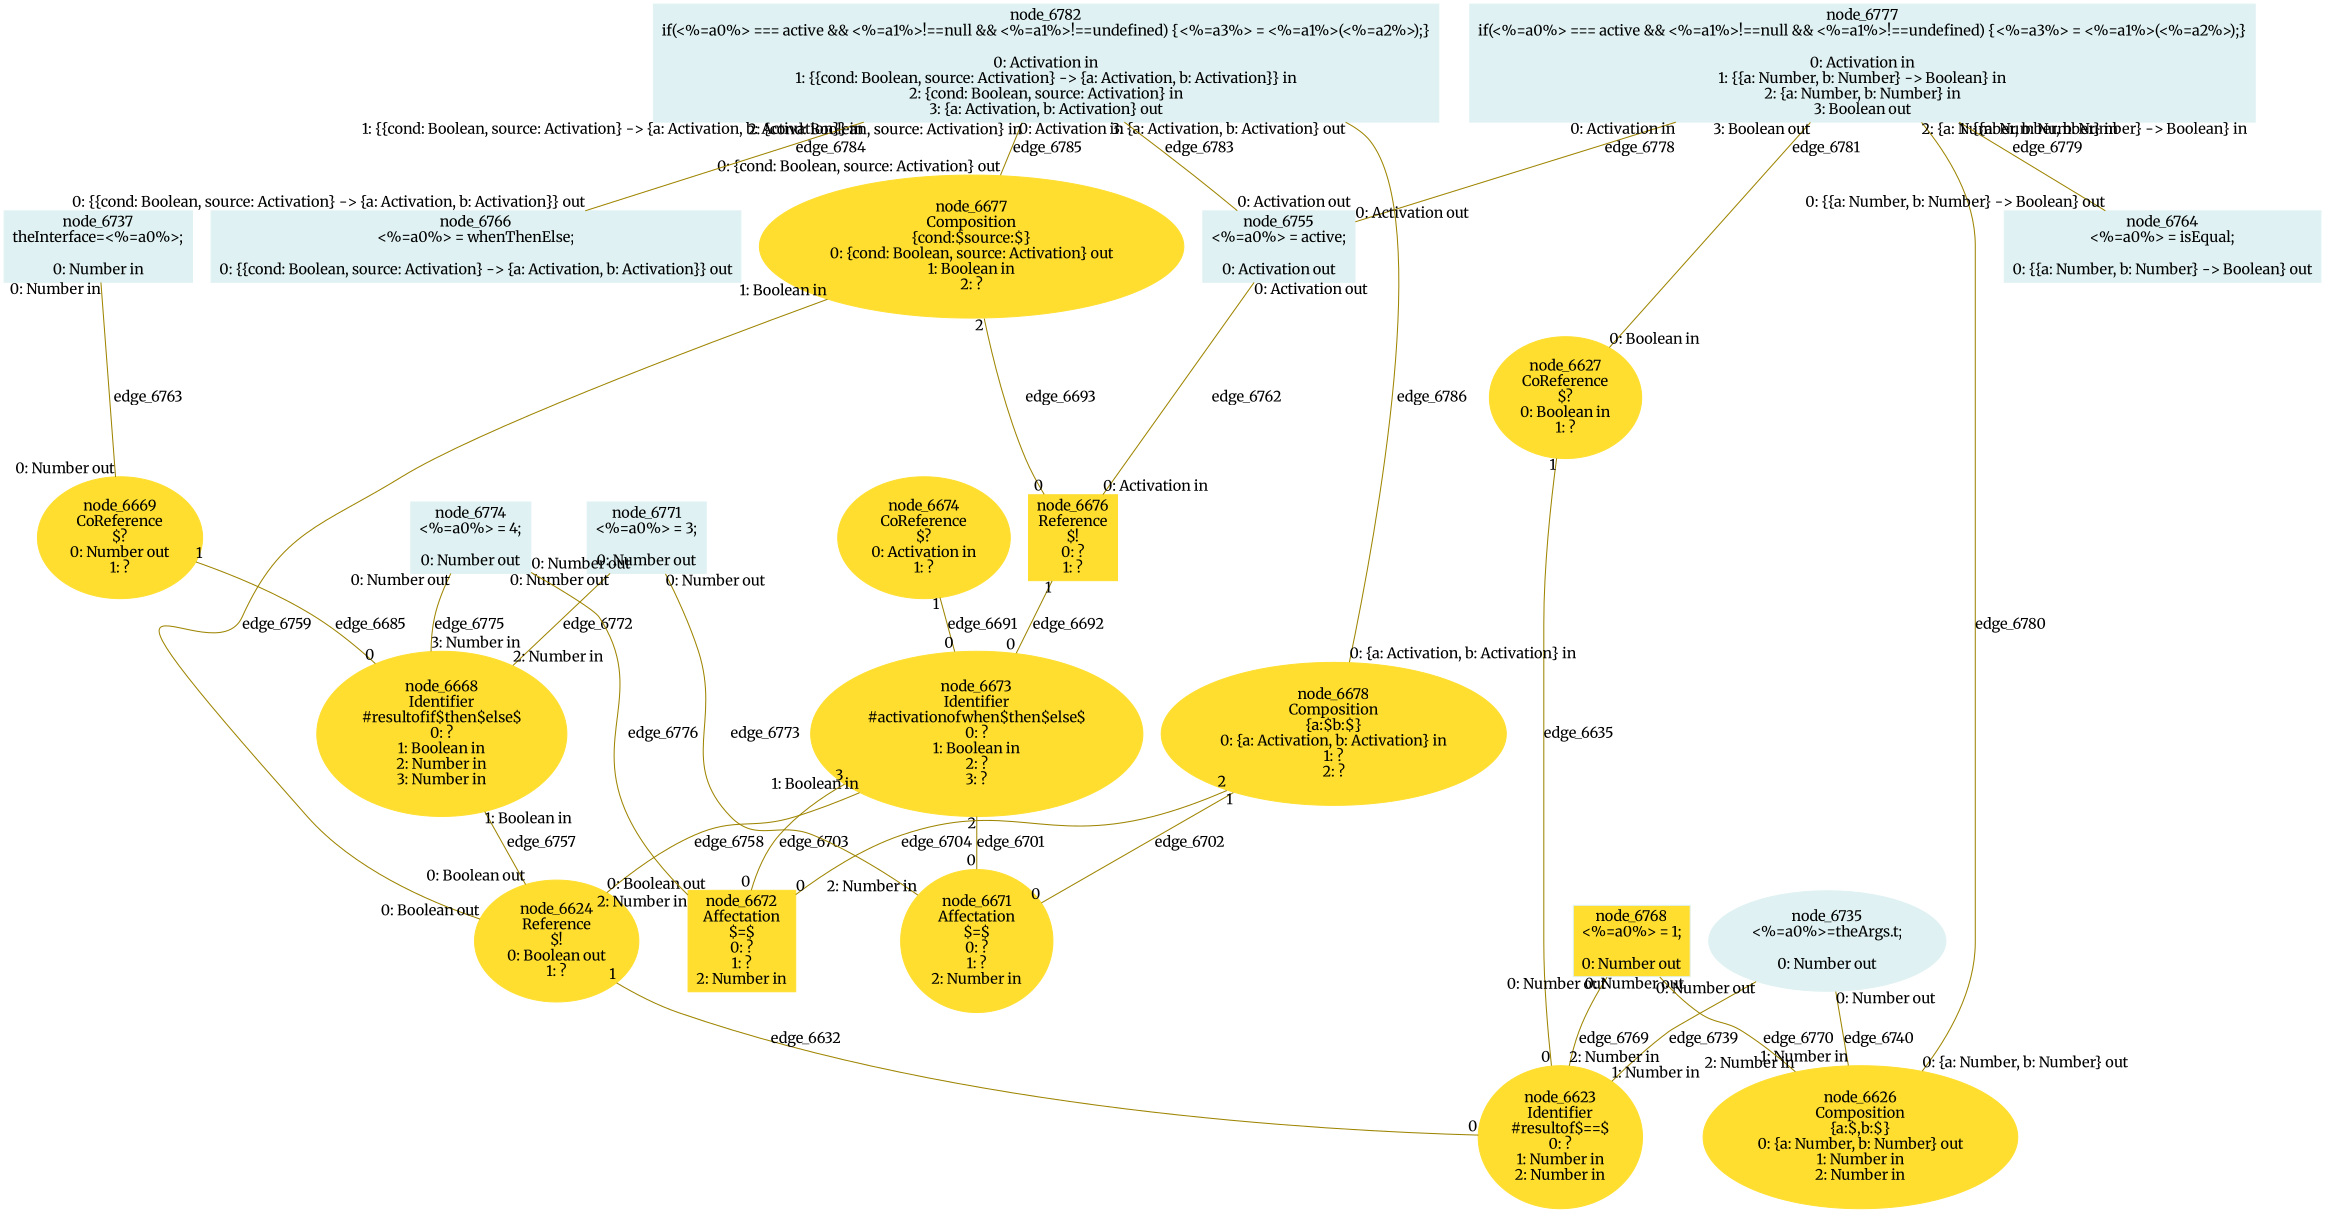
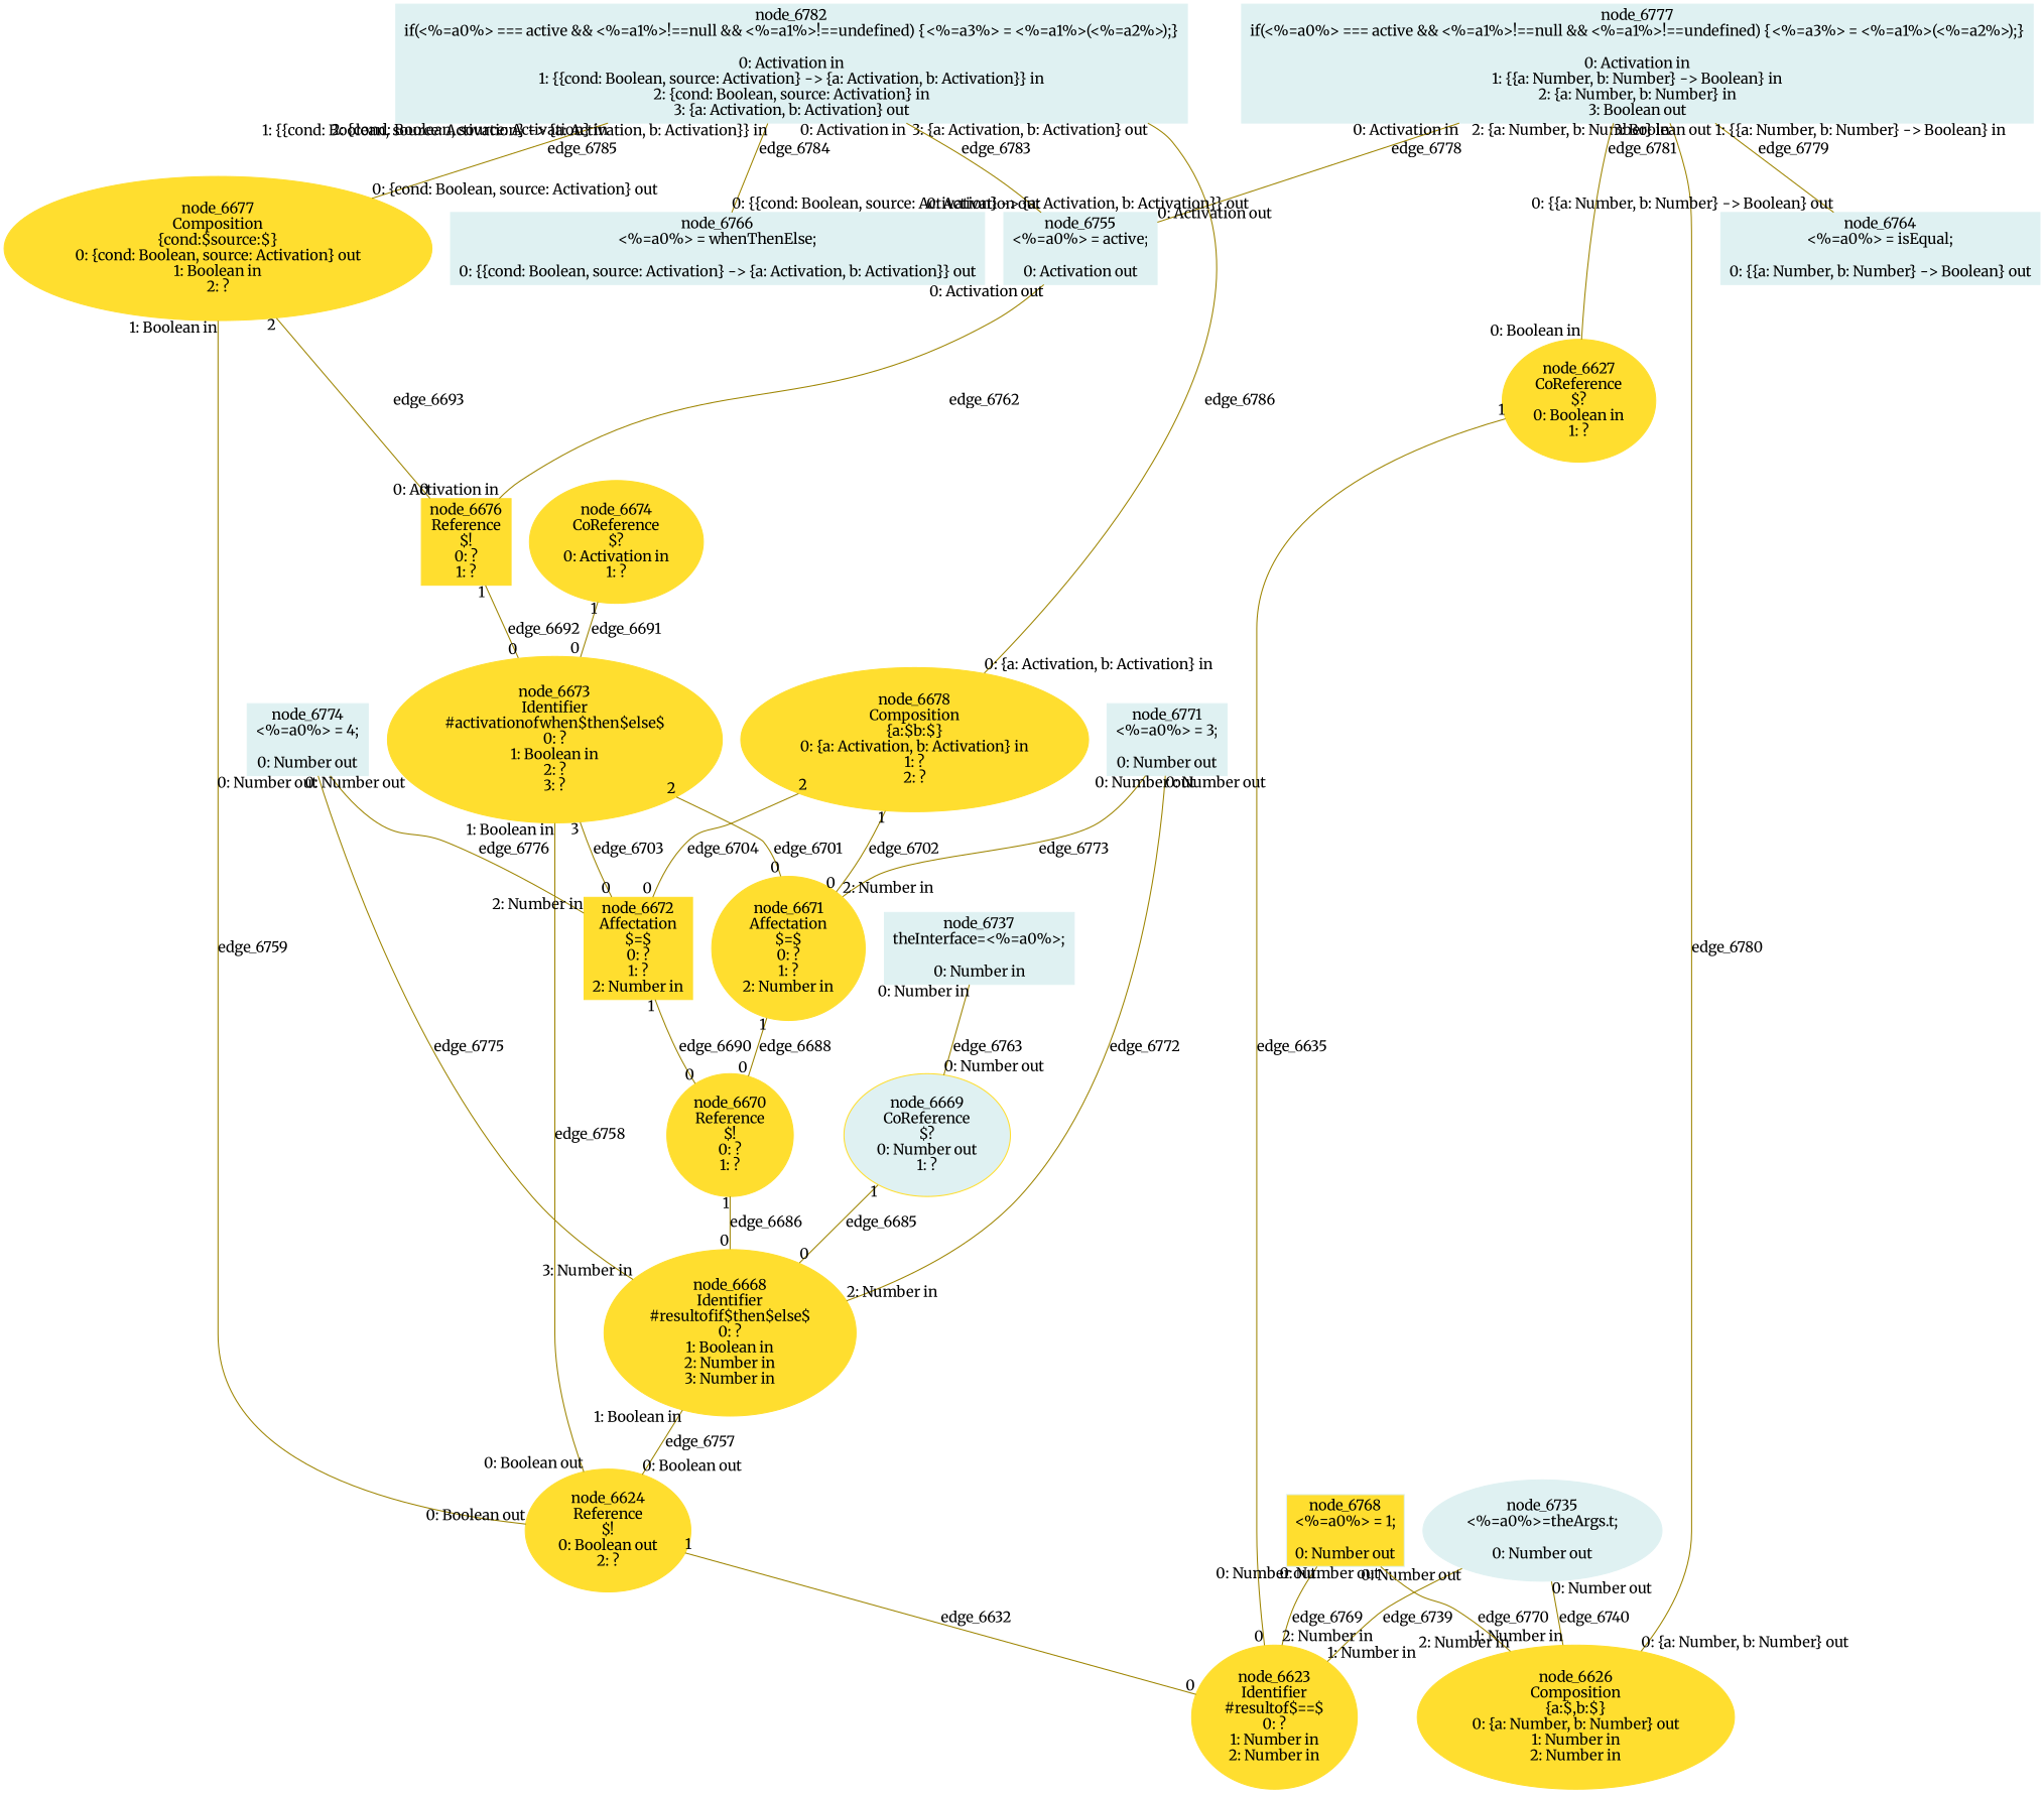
  digraph {
    fontname=Merriweather
    node [color="#ffde2f" fontname=Merriweather shape=ellipse style=filled]
    edge [arrowHead=none arrowsize=1 color="#9d8400" dir=none fontname=Merriweather headlabel=0 taillabel=1]
    n1 [label="node_6623\nIdentifier\n#resultof$==$\n0: ?\n1: Number in\n2: Number in"]
-   n2 [label="node_6624\nReference\n$!\n0: Boolean out\n1: ?"]
+   n2 [label="node_6624\nReference\n$!\n0: Boolean out\n2: ?"]
    n3 [label="node_6626\nComposition\n{a:$,b:$}\n0: {a: Number, b: Number} out\n1: Number in\n2: Number in"]
    n4 [label="node_6627\nCoReference\n$?\n0: Boolean in\n1: ?"]
    n5 [label="node_6668\nIdentifier\n#resultofif$then$else$\n0: ?\n1: Boolean in\n2: Number in\n3: Number in"]
-   n6 [label="node_6669\nCoReference\n$?\n0: Number out\n1: ?"]
+   n6 [label="node_6669\nCoReference\n$?\n0: Number out\n1: ?" fillcolor="#dff1f2"]
+   n7 [label="node_6670\nReference\n$!\n0: ?\n1: ?"]
    n8 [label="node_6671\nAffectation\n$=$\n0: ?\n1: ?\n2: Number in"]
    n9 [label="node_6672\nAffectation\n$=$\n0: ?\n1: ?\n2: Number in" shape=box]
    n10 [label="node_6673\nIdentifier\n#activationofwhen$then$else$\n0: ?\n1: Boolean in\n2: ?\n3: ?"]
    n11 [label="node_6674\nCoReference\n$?\n0: Activation in\n1: ?"]
    n12 [label="node_6676\nReference\n$!\n0: ?\n1: ?" shape=box]
    n13 [label="node_6677\nComposition\n{cond:$source:$}\n0: {cond: Boolean, source: Activation} out\n1: Boolean in\n2: ?"]
    n14 [label="node_6678\nComposition\n{a:$b:$}\n0: {a: Activation, b: Activation} in\n1: ?\n2: ?"]
    n15 [color="#dff1f2" label="node_6735\n<%=a0%>=theArgs.t;\n\n0: Number out"]
    n16 [color="#dff1f2" label="node_6737\ntheInterface=<%=a0%>;\n\n0: Number in" shape=box]
    n17 [color="#dff1f2" label="node_6755\n<%=a0%> = active;\n\n0: Activation out" shape=box]
    n18 [color="#dff1f2" label="node_6764\n<%=a0%> = isEqual;\n\n0: {{a: Number, b: Number} -> Boolean} out" shape=box]
    n19 [color="#dff1f2" label="node_6766\n<%=a0%> = whenThenElse;\n\n0: {{cond: Boolean, source: Activation} -> {a: Activation, b: Activation}} out" shape=box]
    n20 [color="#dff1f2" fillcolor="#ffde2f" label="node_6768\n<%=a0%> = 1;\n\n0: Number out" shape=box]
    n21 [color="#dff1f2" label="node_6771\n<%=a0%> = 3;\n\n0: Number out" shape=box]
    n22 [color="#dff1f2" label="node_6774\n<%=a0%> = 4;\n\n0: Number out" shape=box]
    n23 [color="#dff1f2" label="node_6777\nif(<%=a0%> === active && <%=a1%>!==null && <%=a1%>!==undefined) {<%=a3%> = <%=a1%>(<%=a2%>);}\n\n0: Activation in\n1: {{a: Number, b: Number} -> Boolean} in\n2: {a: Number, b: Number} in\n3: Boolean out" shape=box]
    n24 [color="#dff1f2" label="node_6782\nif(<%=a0%> === active && <%=a1%>!==null && <%=a1%>!==undefined) {<%=a3%> = <%=a1%>(<%=a2%>);}\n\n0: Activation in\n1: {{cond: Boolean, source: Activation} -> {a: Activation, b: Activation}} in\n2: {cond: Boolean, source: Activation} in\n3: {a: Activation, b: Activation} out" shape=box]
    n2 -> n1 [label=edge_6632]
    n4 -> n1 [label=edge_6635]
    n5 -> n2 [headlabel="0: Boolean out" label=edge_6757 taillabel="1: Boolean in"]
    n6 -> n5 [label=edge_6685]
+   n7 -> n5 [label=edge_6686]
+   n8 -> n7 [label=edge_6688]
+   n9 -> n7 [label=edge_6690]
    n10 -> n2 [headlabel="0: Boolean out" label=edge_6758 taillabel="1: Boolean in"]
    n10 -> n8 [label=edge_6701 taillabel=2]
    n10 -> n9 [label=edge_6703 taillabel=3]
    n11 -> n10 [label=edge_6691]
    n12 -> n10 [label=edge_6692]
    n13 -> n2 [headlabel="0: Boolean out" label=edge_6759 taillabel="1: Boolean in"]
    n13 -> n12 [label=edge_6693 taillabel=2]
    n14 -> n8 [label=edge_6702]
    n14 -> n9 [label=edge_6704 taillabel=2]
    n15 -> n1 [headlabel="1: Number in" label=edge_6739 taillabel="0: Number out"]
    n15 -> n3 [headlabel="1: Number in" label=edge_6740 taillabel="0: Number out"]
    n16 -> n6 [headlabel="0: Number out" label=edge_6763 taillabel="0: Number in"]
    n17 -> n12 [headlabel="0: Activation in" label=edge_6762 taillabel="0: Activation out"]
    n20 -> n1 [headlabel="2: Number in" label=edge_6769 taillabel="0: Number out"]
    n20 -> n3 [headlabel="2: Number in" label=edge_6770 taillabel="0: Number out"]
    n21 -> n5 [headlabel="2: Number in" label=edge_6772 taillabel="0: Number out"]
    n21 -> n8 [headlabel="2: Number in" label=edge_6773 taillabel="0: Number out"]
    n22 -> n5 [headlabel="3: Number in" label=edge_6775 taillabel="0: Number out"]
    n22 -> n9 [headlabel="2: Number in" label=edge_6776 taillabel="0: Number out"]
    n23 -> n3 [headlabel="0: {a: Number, b: Number} out" label=edge_6780 taillabel="2: {a: Number, b: Number} in"]
    n23 -> n4 [headlabel="0: Boolean in" label=edge_6781 taillabel="3: Boolean out"]
    n23 -> n17 [headlabel="0: Activation out" label=edge_6778 taillabel="0: Activation in"]
    n23 -> n18 [headlabel="0: {{a: Number, b: Number} -> Boolean} out" label=edge_6779 taillabel="1: {{a: Number, b: Number} -> Boolean} in"]
    n24 -> n13 [headlabel="0: {cond: Boolean, source: Activation} out" label=edge_6785 taillabel="2: {cond: Boolean, source: Activation} in"]
    n24 -> n14 [headlabel="0: {a: Activation, b: Activation} in" label=edge_6786 taillabel="3: {a: Activation, b: Activation} out"]
    n24 -> n17 [headlabel="0: Activation out" label=edge_6783 taillabel="0: Activation in"]
    n24 -> n19 [headlabel="0: {{cond: Boolean, source: Activation} -> {a: Activation, b: Activation}} out" label=edge_6784 taillabel="1: {{cond: Boolean, source: Activation} -> {a: Activation, b: Activation}} in"]
  }
